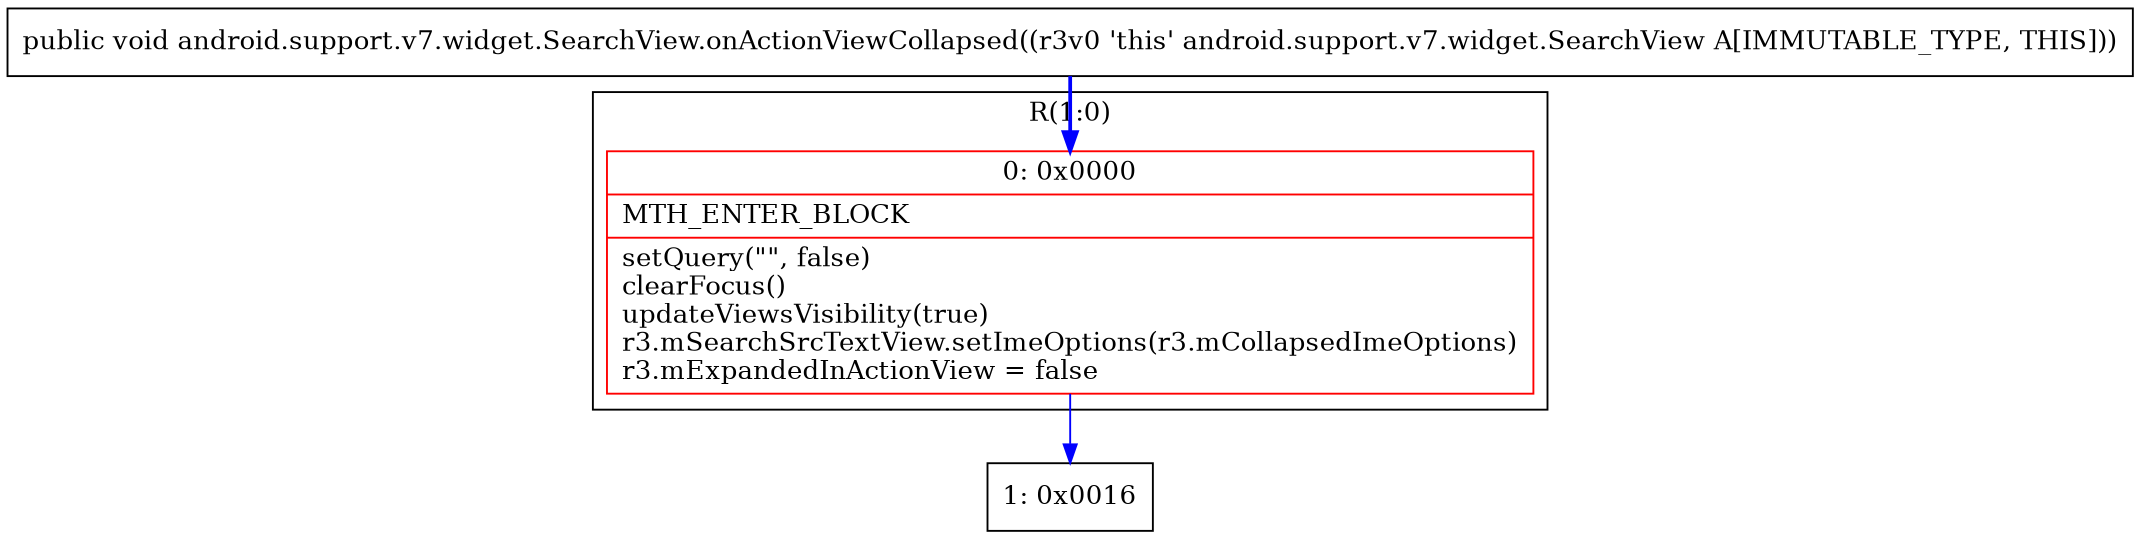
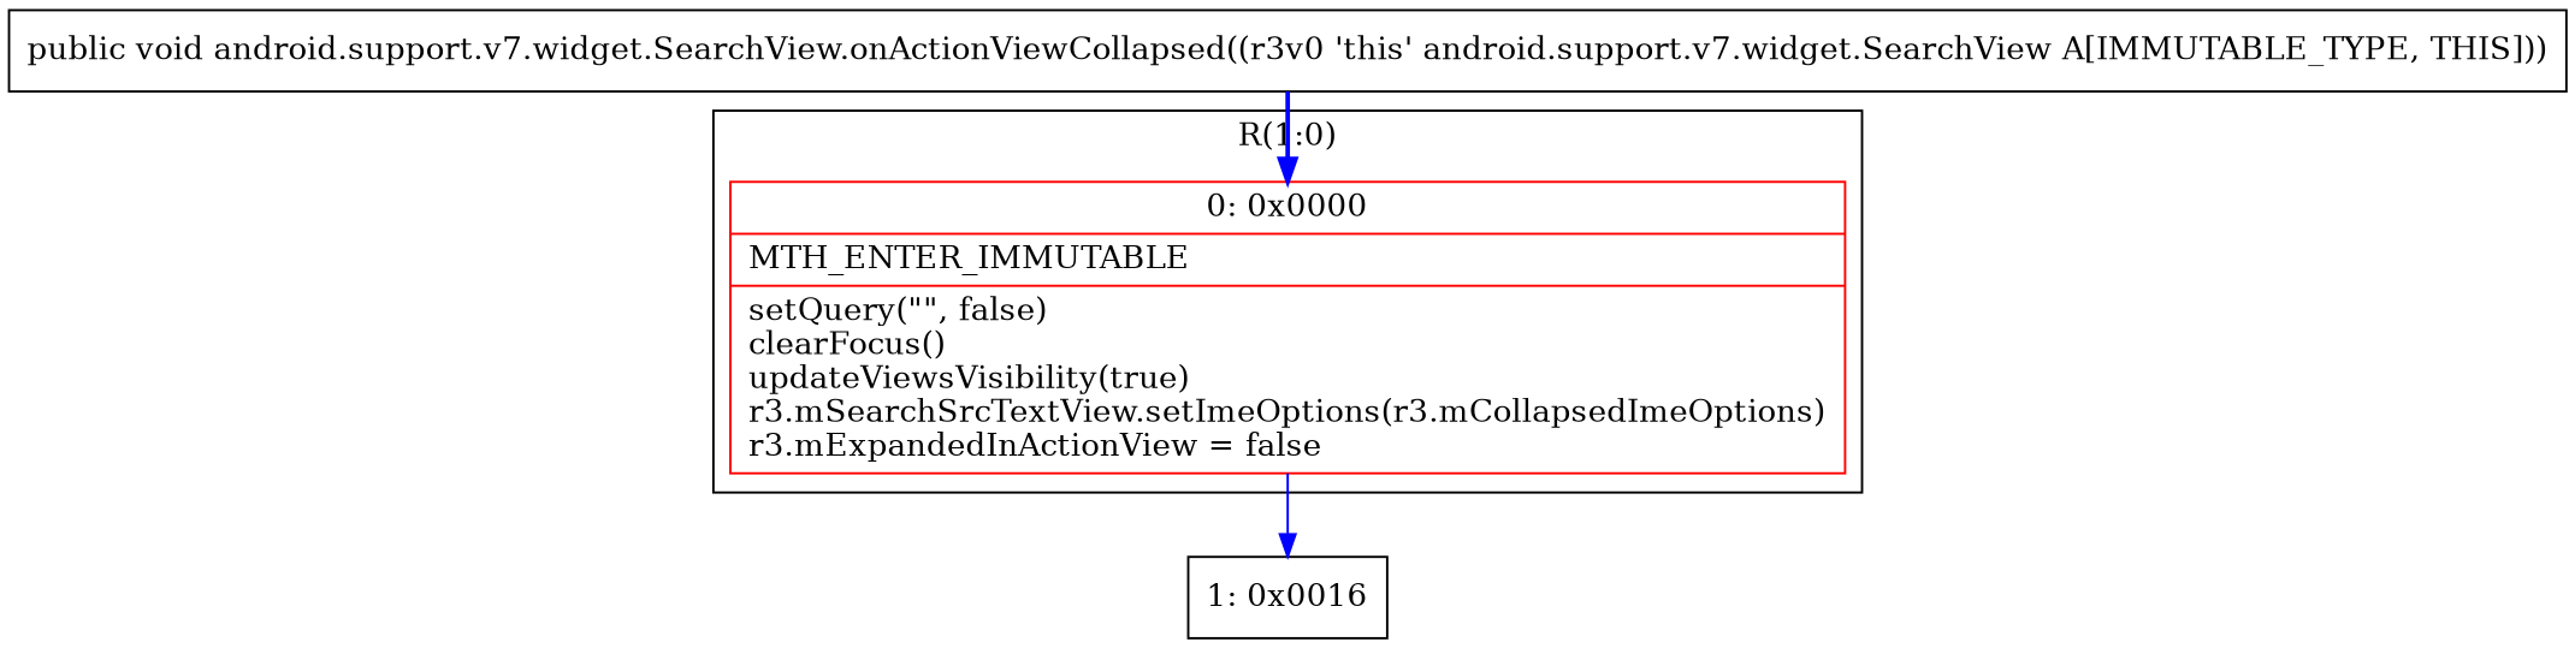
  digraph {
    node [color=black shape=record]
    edge [color=blue]
-   n1 [color=red label="{0\:\ 0x0000|MTH_ENTER_BLOCK\l|setQuery(\"\", false)\lclearFocus()\lupdateViewsVisibility(true)\lr3.mSearchSrcTextView.setImeOptions(r3.mCollapsedImeOptions)\lr3.mExpandedInActionView = false\l}"]
+   n1 [color=red label="{0\:\ 0x0000|MTH_ENTER_IMMUTABLE\l|setQuery(\"\", false)\lclearFocus()\lupdateViewsVisibility(true)\lr3.mSearchSrcTextView.setImeOptions(r3.mCollapsedImeOptions)\lr3.mExpandedInActionView = false\l}"]
    n2 [label="{1\:\ 0x0016}"]
    n3 [label="{public void android.support.v7.widget.SearchView.onActionViewCollapsed((r3v0 'this' android.support.v7.widget.SearchView A[IMMUTABLE_TYPE, THIS])) }"]
    subgraph cluster_1 {
      label="R(1:0)"
      n1
    }
    n1 -> n2 [style=solid]
    n3 -> n1 [style=bold]
  }
